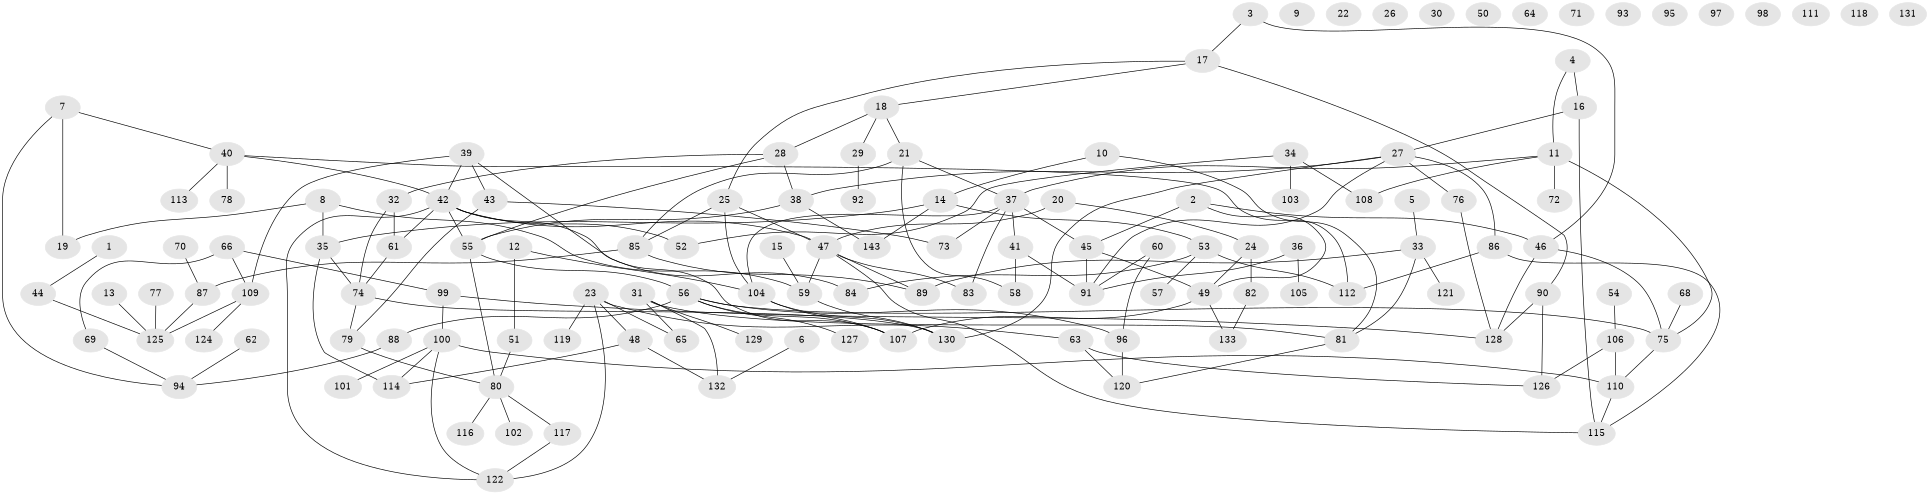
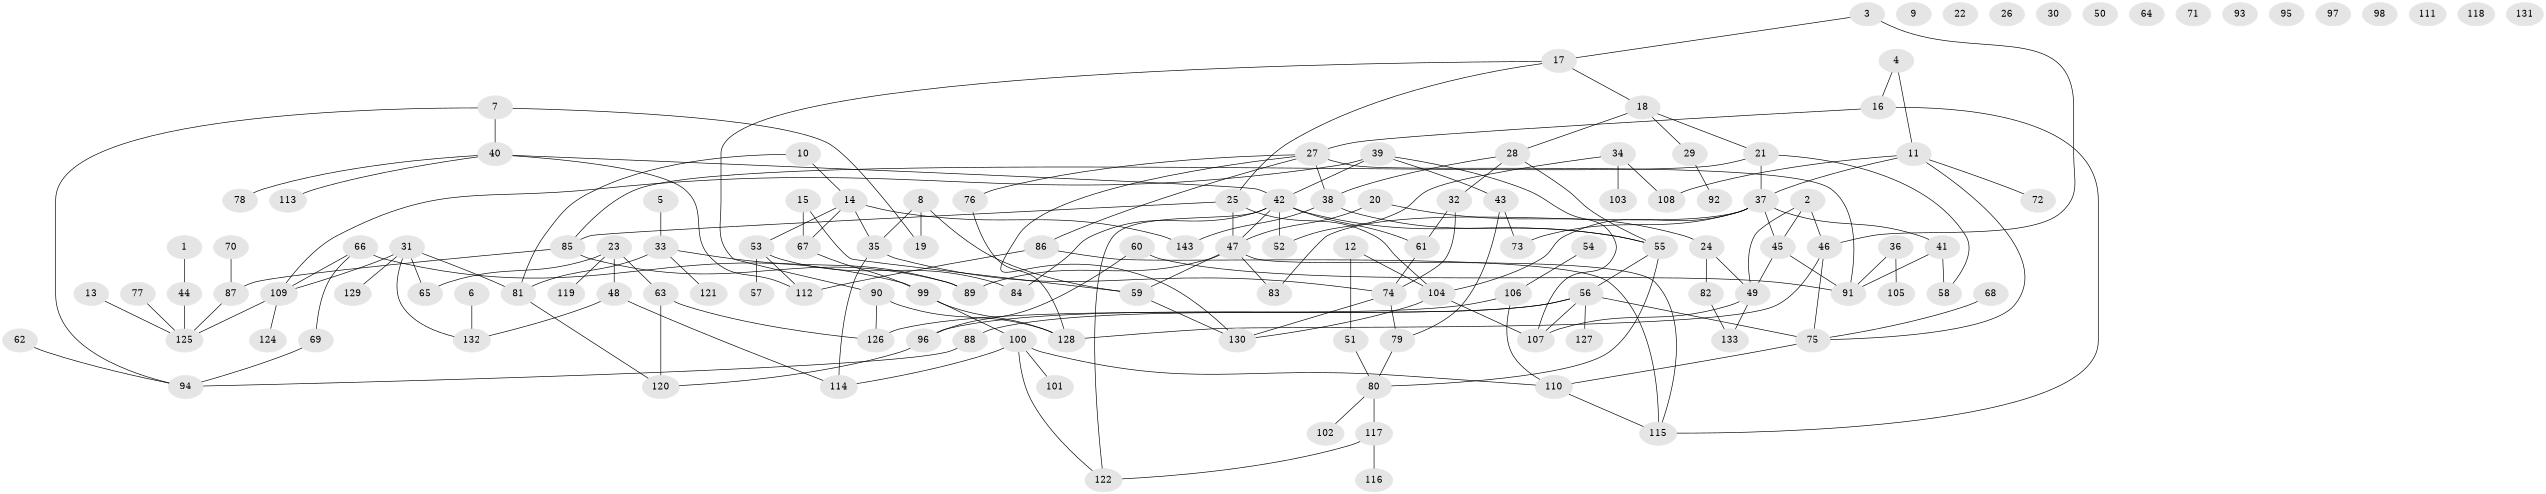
  graph {
    node [color=gray90 style=filled]
    1
    44
    125
    2
    45
    46
    49
    91
    75
    128
    107
    133
    3
    17
    18
    25
    90
    4
    11
    16
    37
    72
    108
    27
    115
    5
    33
    81
    89
    121
    6
    132
    7
    19
    40
    94
    42
    78
    112
    113
    8
    35
    59
    74
    114
    130
    9
    10
    14
    53
+   67
    n52 [label=143]
    120
    104
    41
    73
    83
    110
    12
    51
    80
    13
    84
    57
    99
    15
    38
    76
    86
    21
    28
    29
    47
    85
    126
    58
    32
    55
    92
    20
    24
    82
    87
    22
    23
    48
    63
    65
    119
    122
    26
    61
    56
    30
    31
    109
    129
    124
    79
    34
    52
    103
    36
    105
    39
    43
    50
    102
    116
    117
    54
    106
    88
    96
    127
    60
    62
    64
    66
    69
    100
    68
    70
    71
    77
    93
    95
    97
    98
    101
    111
    118
    131
    1 -- 44
    44 -- 125
    2 -- 45
    2 -- 46
    2 -- 49
    45 -- 49
    45 -- 91
    46 -- 75
    46 -- 128
    49 -- 107
    49 -- 133
    75 -- 110
    3 -- 46
    3 -- 17
    17 -- 18
    17 -- 25
    17 -- 90
    18 -- 21
    18 -- 28
    18 -- 29
    25 -- 104
    25 -- 47
    25 -- 85
    90 -- 128
    90 -- 126
    4 -- 11
    4 -- 16
    11 -- 75
    11 -- 37
    11 -- 72
    11 -- 108
    16 -- 27
    16 -- 115
    37 -- 45
    37 -- 104
    37 -- 41
    37 -- 73
    37 -- 83
    27 -- 91
    27 -- 130
    27 -- 38
    27 -- 76
    27 -- 86
    5 -- 33
    33 -- 81
    33 -- 89
    33 -- 121
    81 -- 120
    6 -- 132
    7 -- 19
    7 -- 40
    7 -- 94
    40 -- 42
    40 -- 78
    40 -- 112
    40 -- 113
    42 -- 84
    42 -- 47
    42 -- 55
    42 -- 122
    42 -- 61
    42 -- 52
    8 -- 19
    8 -- 35
    8 -- 59
    35 -- 74
    35 -- 114
    59 -- 130
    74 -- 130
    74 -- 79
    10 -- 81
    10 -- 14
    14 -- 35
    14 -- 53
+   14 -- 67
    14 -- n52
    53 -- 112
    53 -- 84
    53 -- 57
+   67 -- 99
    104 -- 107
    104 -- 130
    41 -- 91
    41 -- 58
    110 -- 115
    12 -- 104
    12 -- 51
    51 -- 80
    80 -- 102
-   80 -- 116
+   117 -- 116
    80 -- 117
    13 -- 125
    99 -- 128
    99 -- 100
    15 -- 59
+   15 -- 67
    38 -- n52
    38 -- 55
    76 -- 128
    86 -- 115
    86 -- 112
    21 -- 37
    21 -- 85
    21 -- 58
    28 -- 38
    28 -- 32
    28 -- 55
    29 -- 92
    47 -- 115
    47 -- 89
    47 -- 59
    47 -- 83
    85 -- 89
    85 -- 87
    32 -- 74
    32 -- 61
    55 -- 80
    55 -- 56
    20 -- 47
    20 -- 24
    24 -- 49
    24 -- 82
    82 -- 133
    87 -- 125
    23 -- 48
    23 -- 63
    23 -- 65
    23 -- 119
-   23 -- 122
    48 -- 132
    48 -- 114
    63 -- 120
    63 -- 126
    61 -- 74
    56 -- 75
    56 -- 107
    56 -- 88
    56 -- 96
    56 -- 127
    31 -- 81
    31 -- 132
    31 -- 65
+   31 -- 109
    31 -- 129
    109 -- 125
    109 -- 124
    79 -- 80
    34 -- 108
    34 -- 52
    34 -- 103
    36 -- 91
    36 -- 105
    39 -- 107
    39 -- 42
    39 -- 109
    39 -- 43
    43 -- 73
    43 -- 79
    117 -- 122
    54 -- 106
    106 -- 110
    106 -- 126
    88 -- 94
    96 -- 120
    60 -- 91
    60 -- 96
    62 -- 94
    66 -- 99
    66 -- 109
    66 -- 69
    69 -- 94
    100 -- 114
    100 -- 110
    100 -- 122
    100 -- 101
    68 -- 75
    70 -- 87
    77 -- 125
  }
